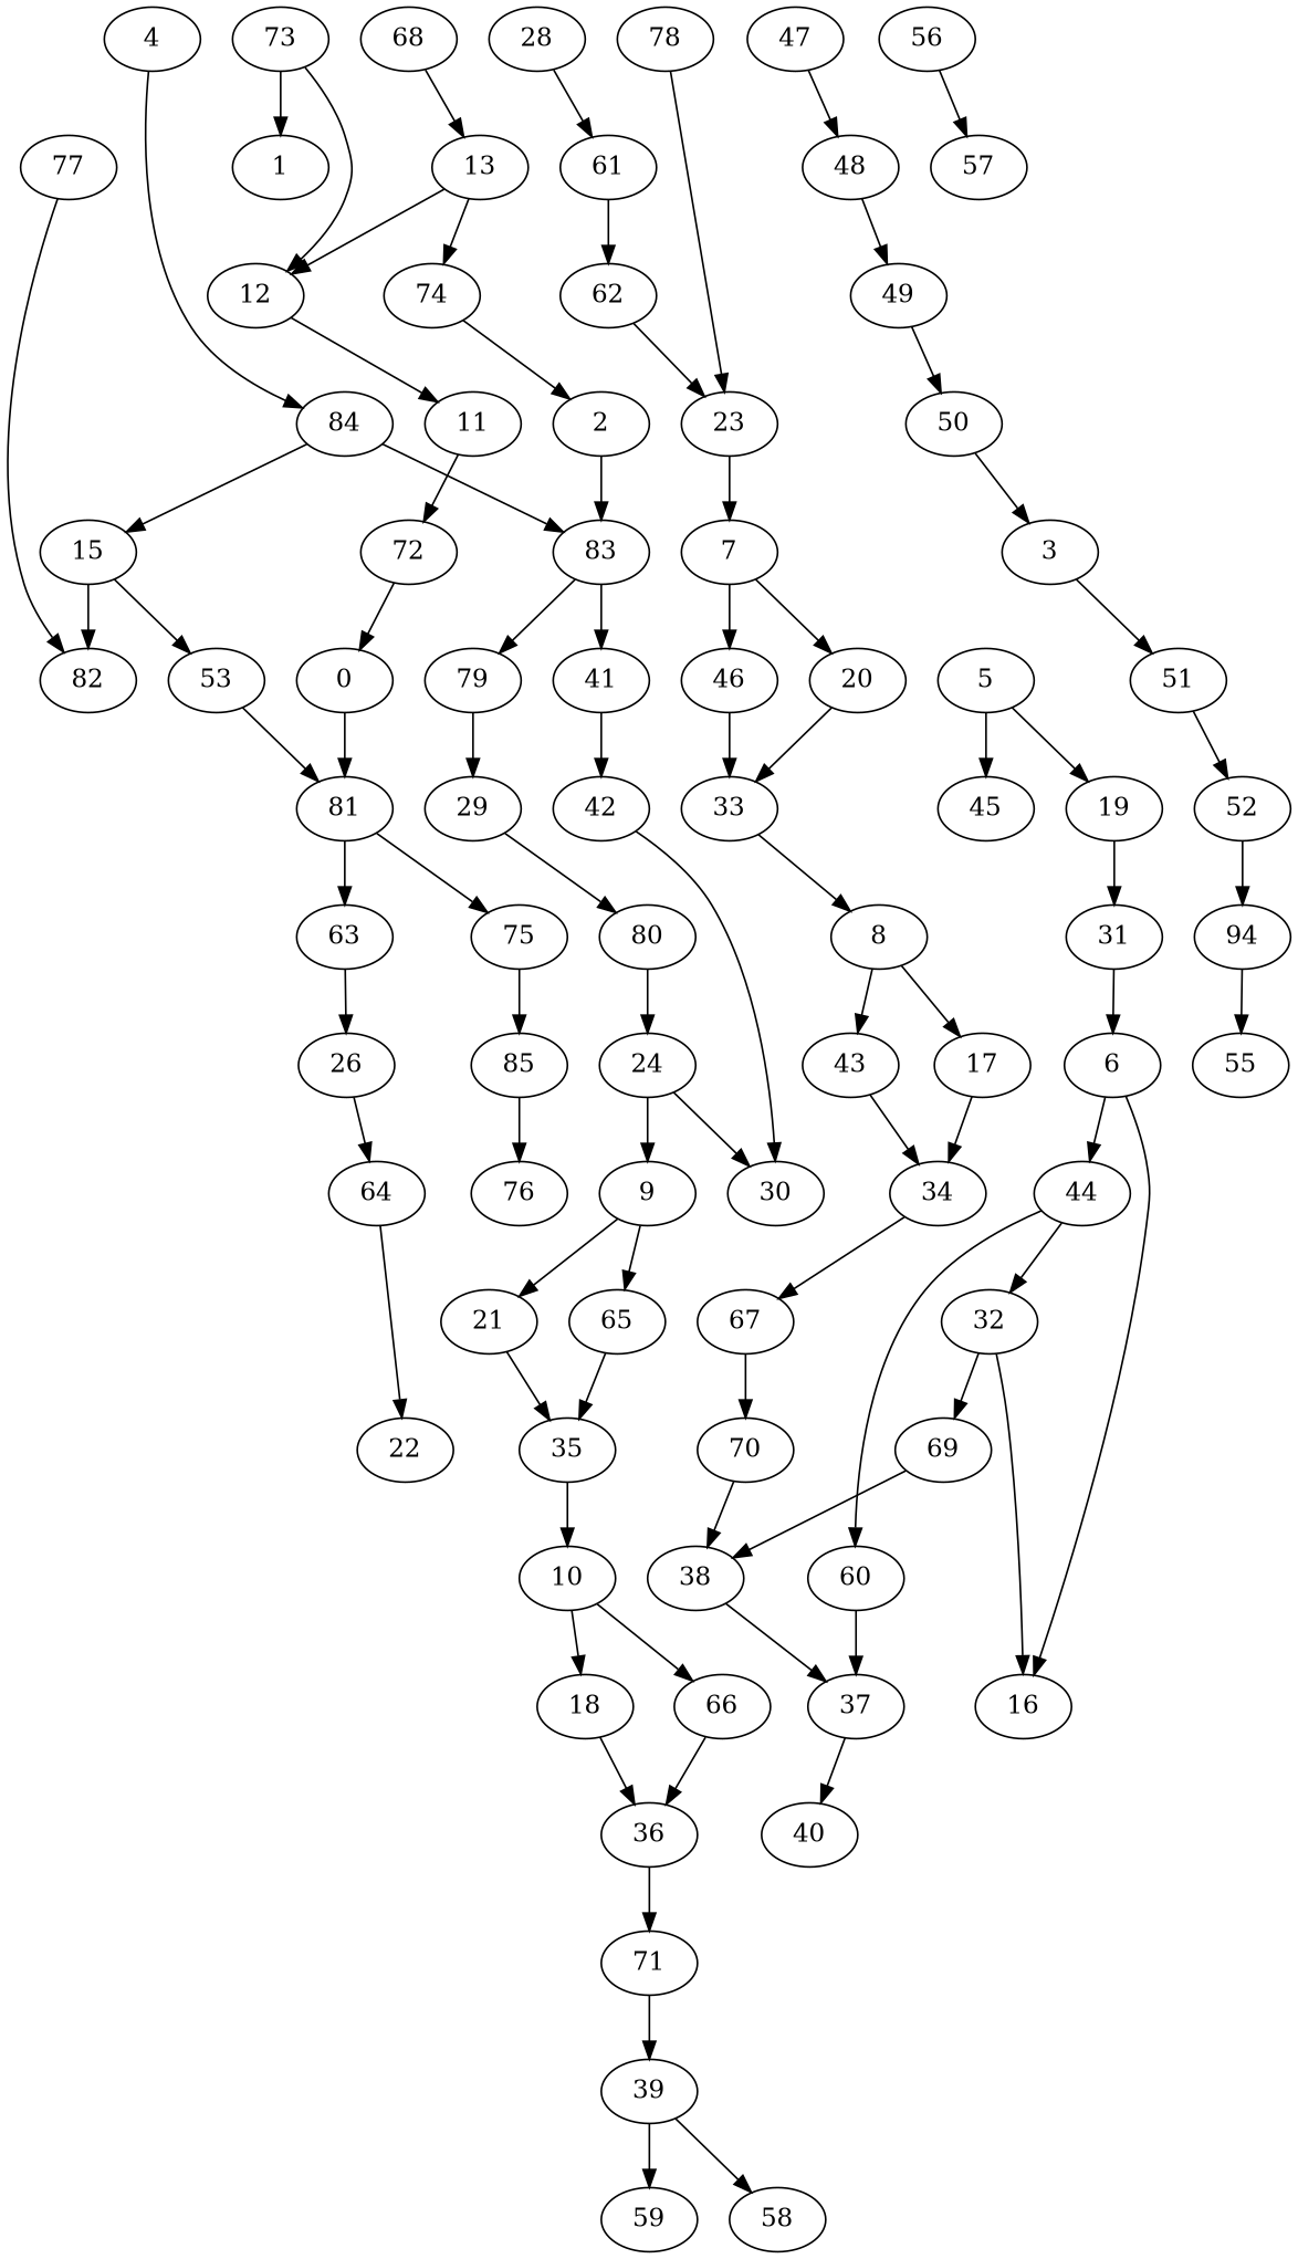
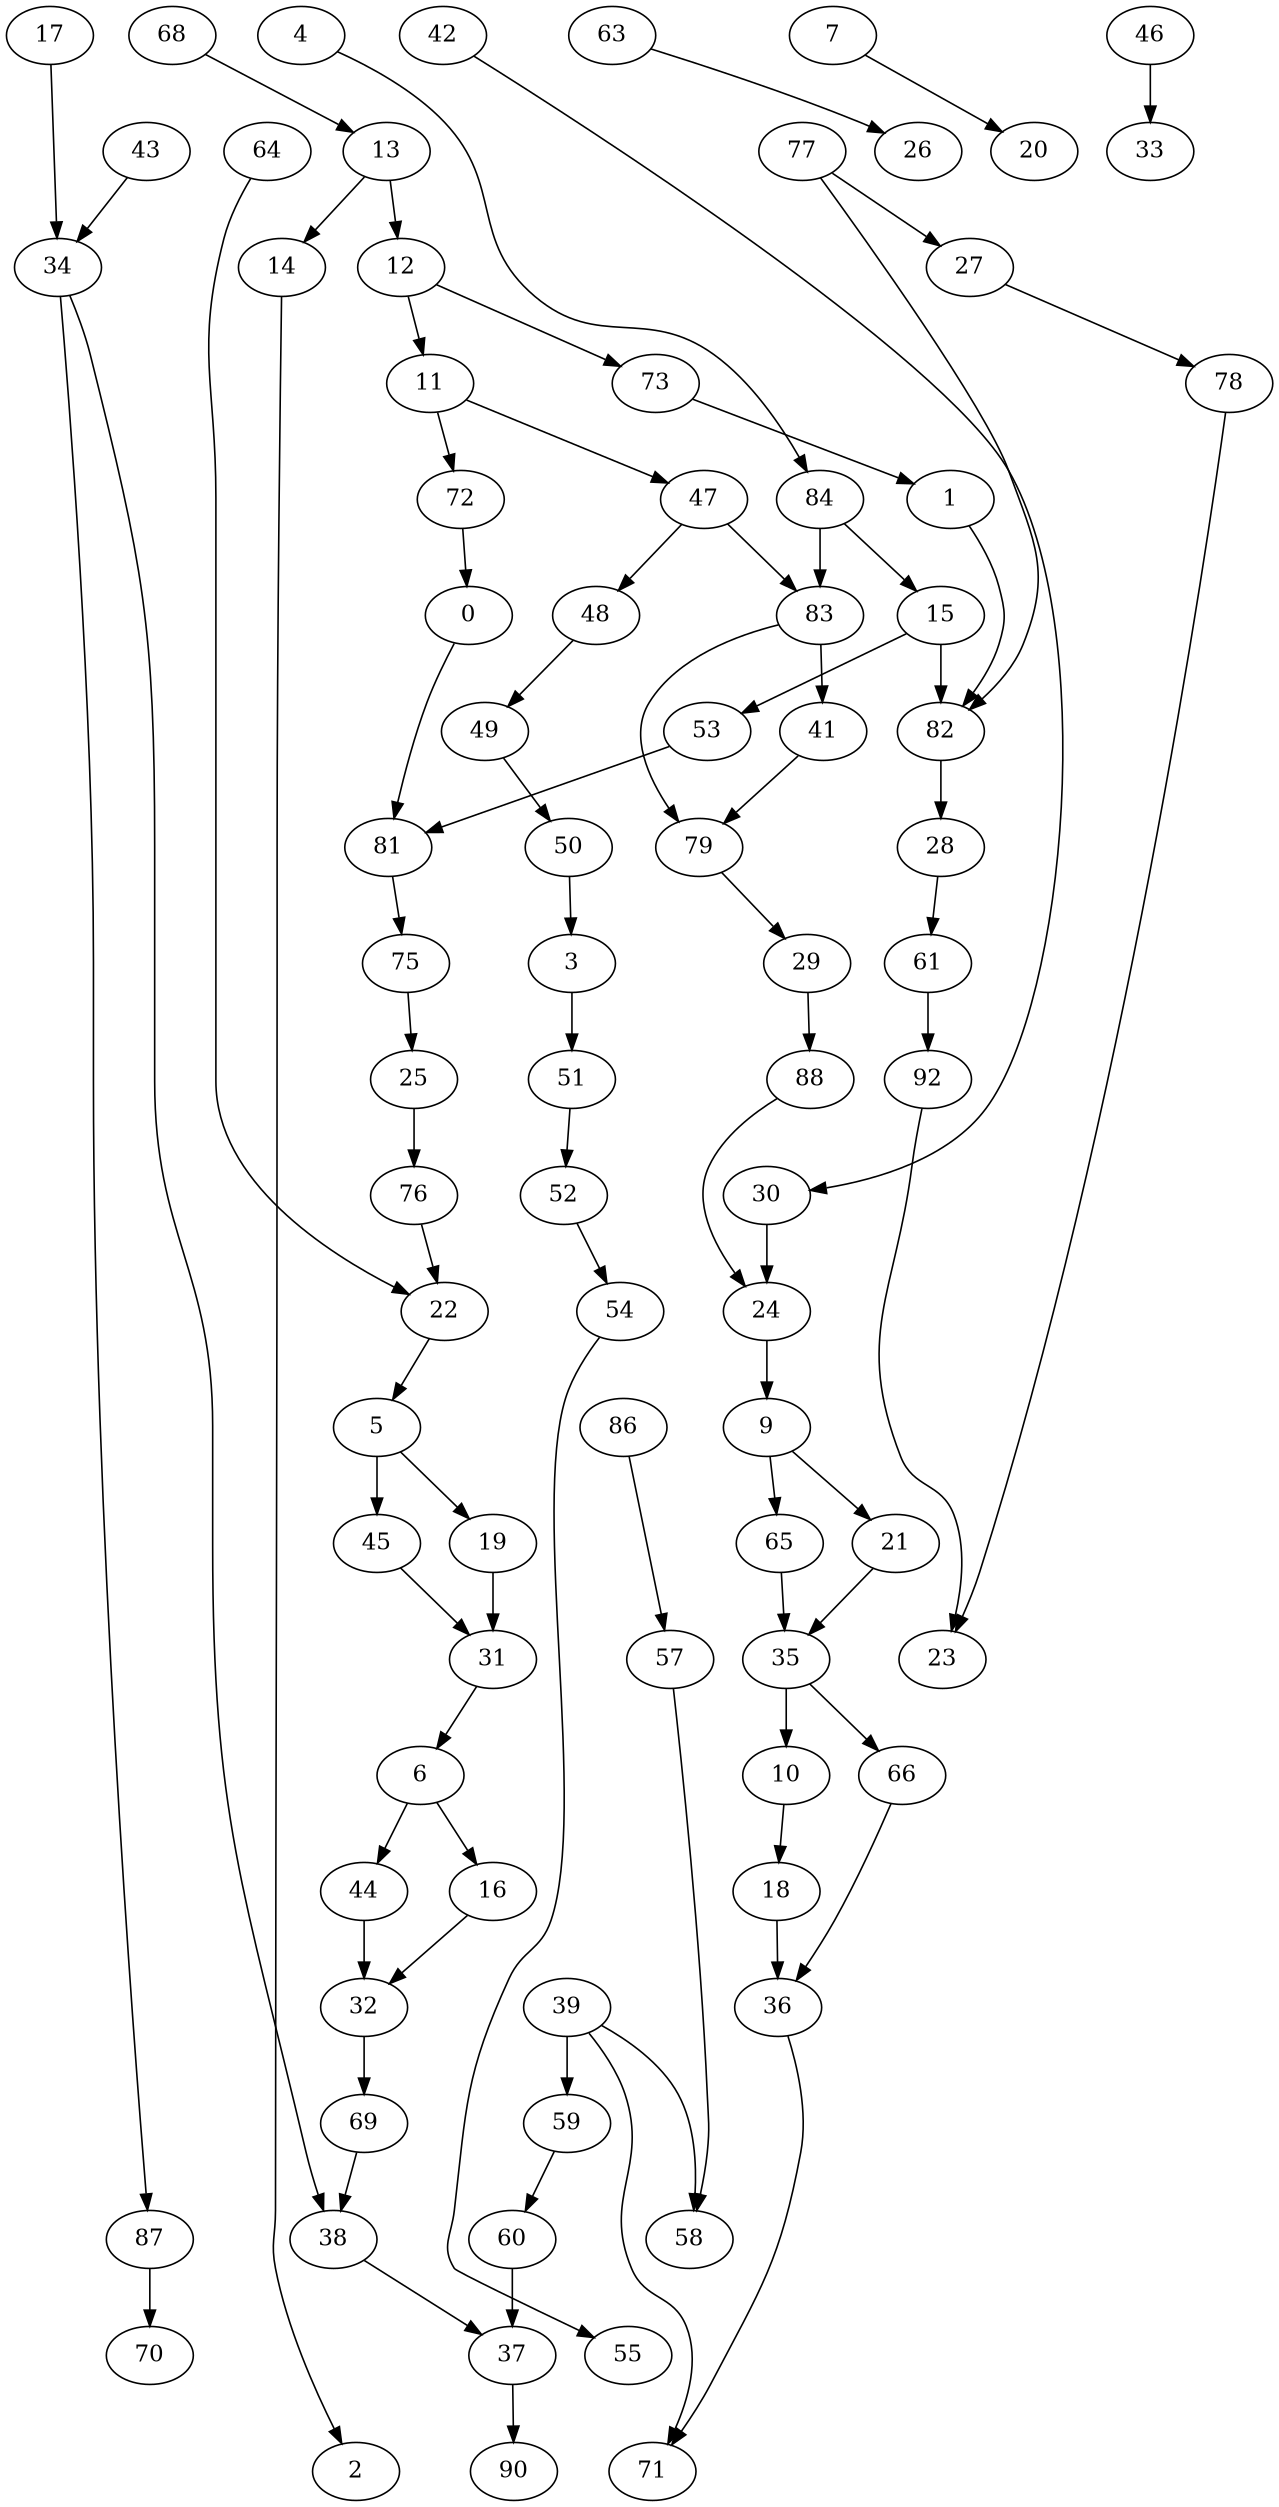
  digraph {
    edge [weight=0]
    0
    81
    63
    75
    1
    82
    28
    2
    83
    41
    79
    3
    51
    52
    n15 [label=84]
    4
    15
    5
    19
    45
    31
    6
    16
    44
    32
    7
    20
    46
    33
-   8
    17
    43
    34
    9
    21
    65
    35
    10
    18
    66
    36
    11
    47
    72
    48
    12
    73
    13
-   74
+   74 [label=14]
    53
    69
-   67
+   67 [label=87]
    71
    22
    23
    24
-   25 [label=85]
+   25
    76
    26
    64
+   27
    78
    61
-   62
+   62 [label=92]
    29
-   80
+   80 [label=88]
    30
    38
    70
    39
    37
-   40
+   40 [label=90]
    59
    58
    60
    42
    49
    50
-   54 [label=94]
+   54
    55
-   56
+   56 [label=86]
    57
    68
    77
    0 -> 81
-   81 -> 63 [weight=1]
    81 -> 75
    63 -> 26
    75 -> 25
+   1 -> 82
+   82 -> 28 [weight=1]
    28 -> 61
-   2 -> 83 [weight=1]
+   47 -> 83 [weight=1]
    83 -> 41
    83 -> 79
-   41 -> 42
+   41 -> 79
    79 -> 29
    3 -> 51
    51 -> 52
    52 -> 54
    n15 -> 83 [weight=1]
    n15 -> 15
    4 -> n15
    15 -> 82 [weight=2]
    15 -> 53
    5 -> 19
    5 -> 45 [weight=1]
    19 -> 31 [weight=1]
+   45 -> 31
    31 -> 6
    6 -> 16
    6 -> 44
-   32 -> 16
+   16 -> 32
    44 -> 32
    32 -> 69
    7 -> 20
-   7 -> 46 [weight=1]
-   20 -> 33
    46 -> 33 [weight=1]
-   33 -> 8
-   8 -> 17
-   8 -> 43
    17 -> 34
    43 -> 34
    34 -> 67
    9 -> 21
    9 -> 65
    21 -> 35
    65 -> 35
    35 -> 10 [weight=1]
    10 -> 18
-   10 -> 66
+   35 -> 66
    18 -> 36
    66 -> 36
    36 -> 71
+   11 -> 47
    11 -> 72
    47 -> 48
    72 -> 0
    48 -> 49
    12 -> 11
-   73 -> 12
+   12 -> 73
    73 -> 1
    13 -> 12
    13 -> 74
    74 -> 2
    53 -> 81
    69 -> 38
    67 -> 70 [weight=1]
-   71 -> 39
-   23 -> 7 [weight=1]
+   39 -> 71
+   22 -> 5
    24 -> 9 [weight=2]
    25 -> 76 [weight=1]
-   26 -> 64
+   76 -> 22
    64 -> 22
+   27 -> 78
    78 -> 23
    61 -> 62 [weight=1]
    62 -> 23
    29 -> 80
    80 -> 24
-   24 -> 30 [weight=2]
+   30 -> 24 [weight=2]
    38 -> 37
-   70 -> 38
+   34 -> 38
    39 -> 59 [weight=3]
    39 -> 58
    37 -> 40
-   44 -> 60
+   59 -> 60
    60 -> 37 [weight=3]
    42 -> 30
    49 -> 50
    50 -> 3
    54 -> 55
    56 -> 57
+   57 -> 58
    68 -> 13
    77 -> 82
+   77 -> 27
  }
